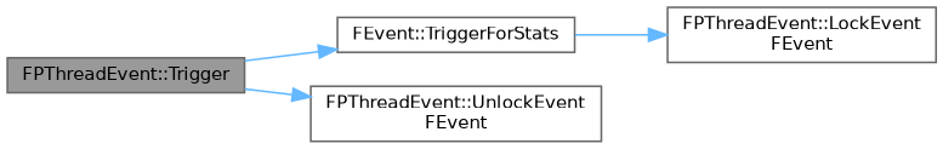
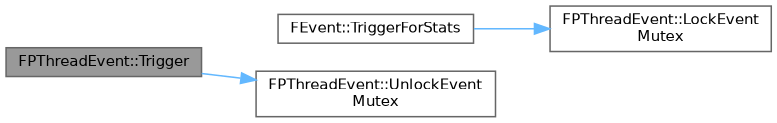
  digraph {
    rankdir=LR
    node [color=grey40 fillcolor=white fontname=Helvetica fontsize=10 shape=box style=filled]
    edge [color=steelblue1 fontname=Helvetica fontsize=10 labelfontname=Helvetica labelfontsize=10 style=solid]
    n1 [color=gray40 fillcolor=grey60 fontcolor=black height=0.2 label="FPThreadEvent::Trigger" width=0.4]
    n2 [height=0.2 label="FEvent::TriggerForStats" width=0.4]
-   n3 [height=0.2 label="FPThreadEvent::UnlockEvent\lFEvent" width=0.4]
-   n4 [height=0.2 label="FPThreadEvent::LockEvent\lFEvent" width=0.4]
-   n1 -> n2
+   n3 [height=0.2 label="FPThreadEvent::UnlockEvent\lMutex" width=0.4]
+   n4 [height=0.2 label="FPThreadEvent::LockEvent\lMutex" width=0.4]
    n1 -> n3
    n2 -> n4
  }
